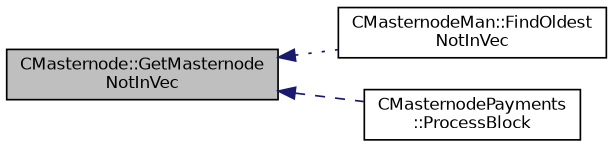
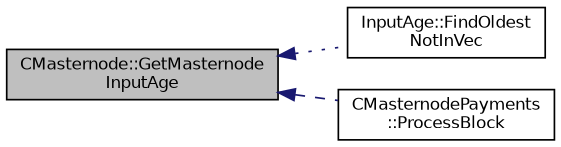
  digraph {
    rankdir=LR
    node [color=black fillcolor=white fontname=Helvetica fontsize=10 shape=record style=filled]
    edge [color=midnightblue dir=back fontname=Helvetica fontsize=10 labelfontname=Helvetica labelfontsize=10]
-   n1 [fillcolor=grey75 fontcolor=black height=0.2 label="CMasternode::GetMasternode\lNotInVec" width=0.4]
-   n2 [height=0.2 label="CMasternodeMan::FindOldest\lNotInVec" width=0.4]
+   n1 [fillcolor=grey75 fontcolor=black height=0.2 label="CMasternode::GetMasternode\lInputAge" width=0.4]
+   n2 [height=0.2 label="InputAge::FindOldest\lNotInVec" width=0.4]
    n3 [height=0.2 label="CMasternodePayments\l::ProcessBlock" width=0.4]
    n1 -> n2 [style=dotted]
    n1 -> n3 [style=dashed]
  }
